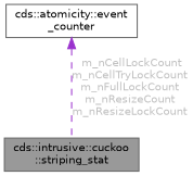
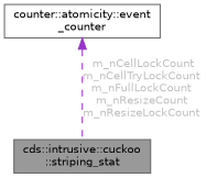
  digraph {
    node [color=gray40 fontname=Helvetica fontsize=10 shape=box style=filled]
    n1 [fillcolor=grey60 fontcolor=black height=0.2 label="cds::intrusive::cuckoo\l::striping_stat" width=0.4]
-   n2 [fillcolor=white height=0.2 label="cds::atomicity::event\l_counter" width=0.4]
+   n2 [fillcolor=white height=0.2 label="counter::atomicity::event\l_counter" width=0.4]
    n2 -> n1 [color=darkorchid3 dir=back fontcolor=grey fontname=Helvetica fontsize=10 label=" m_nCellLockCount\nm_nCellTryLockCount\nm_nFullLockCount\nm_nResizeCount\nm_nResizeLockCount" labelfontname=Helvetica labelfontsize=10 style=dashed]
  }
